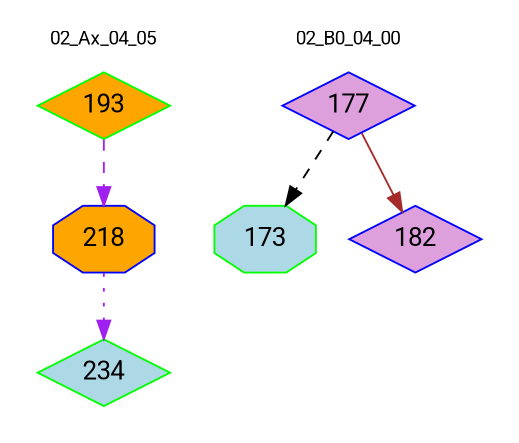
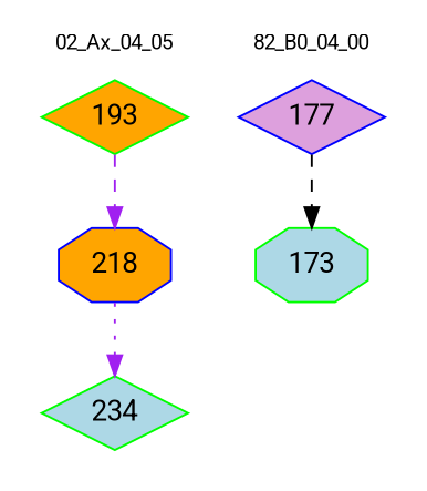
  digraph {
    fontname=Roboto
    node [color=blue fillcolor=orange fontname=Roboto shape=diamond style=filled]
    edge [color=purple fontname=Roboto style=dashed]
    n1 [label=218 shape=octagon]
    n2 [color=green label=193]
    n3 [color=green fillcolor=lightblue label=234]
    n4 [fillcolor=plum label=177]
    n5 [color=green fillcolor=lightblue label=173 shape=octagon]
-   n6 [fillcolor=plum label=182]
    subgraph cluster_1 {
      color=white
      fontsize=10
      label="02_Ax_04_05"
      n1
      n2
      n3
    }
    subgraph cluster_2 {
      color=white
      fontsize=10
-     label="02_B0_04_00"
+     label="82_B0_04_00"
      n4
      n5
-     n6
    }
    n1 -> n3 [style=dotted]
    n2 -> n1
    n4 -> n5 [color=black]
-   n4 -> n6 [color=brown style=solid]
  }
